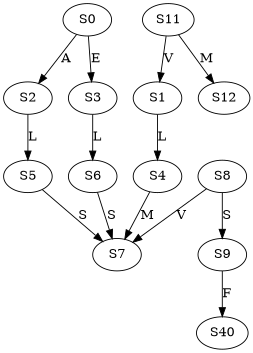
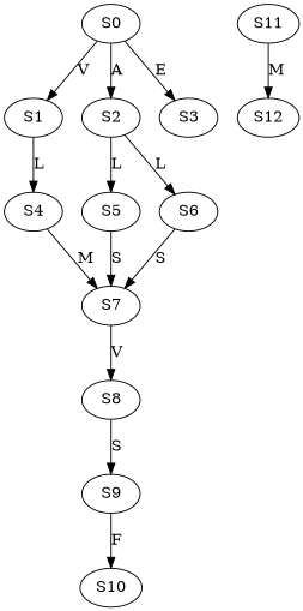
  strict digraph {
    S0
    S1
    S2
    S3
    S4
    S5
    S6
    S7
    S8
    S9
-   S10 [label=S40]
+   S10
    S11
    S12
-   S11 -> S1 [label=V]
+   S0 -> S1 [label=V]
    S0 -> S2 [label=A]
    S0 -> S3 [label=E]
    S1 -> S4 [label=L]
    S2 -> S5 [label=L]
-   S3 -> S6 [label=L]
+   S2 -> S6 [label=L]
    S4 -> S7 [label=M]
    S5 -> S7 [label=S]
    S6 -> S7 [label=S]
-   S8 -> S7 [label=V]
+   S7 -> S8 [label=V]
    S8 -> S9 [label=S]
    S9 -> S10 [label=F]
    S11 -> S12 [label=M]
  }
